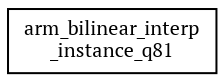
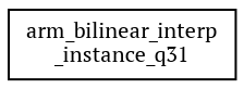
  digraph {
    rankdir=LR
    fontname="PT Serif"
-   n1 [color=black fillcolor=white fontname="PT Serif" fontsize=10 height=0.2 label="arm_bilinear_interp\l_instance_q81" shape=record style=filled width=0.4]
+   n1 [color=black fillcolor=white fontname="PT Serif" fontsize=10 height=0.2 label="arm_bilinear_interp\l_instance_q31" shape=record style=filled width=0.4]
  }
